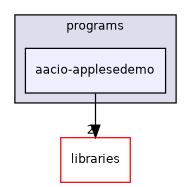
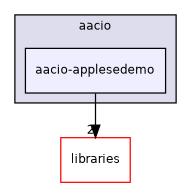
  digraph {
    compound=true
    node [fontname=Helvetica fontsize=10 shape=box style=filled]
    n1 [fillcolor="#eeeeff" label="aacio-applesedemo" pencolor=black]
    n2 [color=red fillcolor=white label=libraries]
    subgraph cluster_1 {
      bgcolor="#ddddee"
      fontname=Helvetica
      fontsize=10
-     label=programs
+     label=aacio
      pencolor=black
      n1
    }
    n1 -> n2 [headlabel=2 labeldistance=1.5 labelfontname=Helvetica labelfontsize=10]
  }
